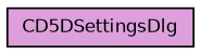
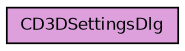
  digraph {
    rankdir=TB
-   n1 [color=black fillcolor=plum fontname=Helvetica fontsize=10 height=0.2 label=CD5DSettingsDlg shape=record style=filled width=0.4]
+   n1 [color=black fillcolor=plum fontname=Helvetica fontsize=10 height=0.2 label=CD3DSettingsDlg shape=record style=filled width=0.4]
  }
